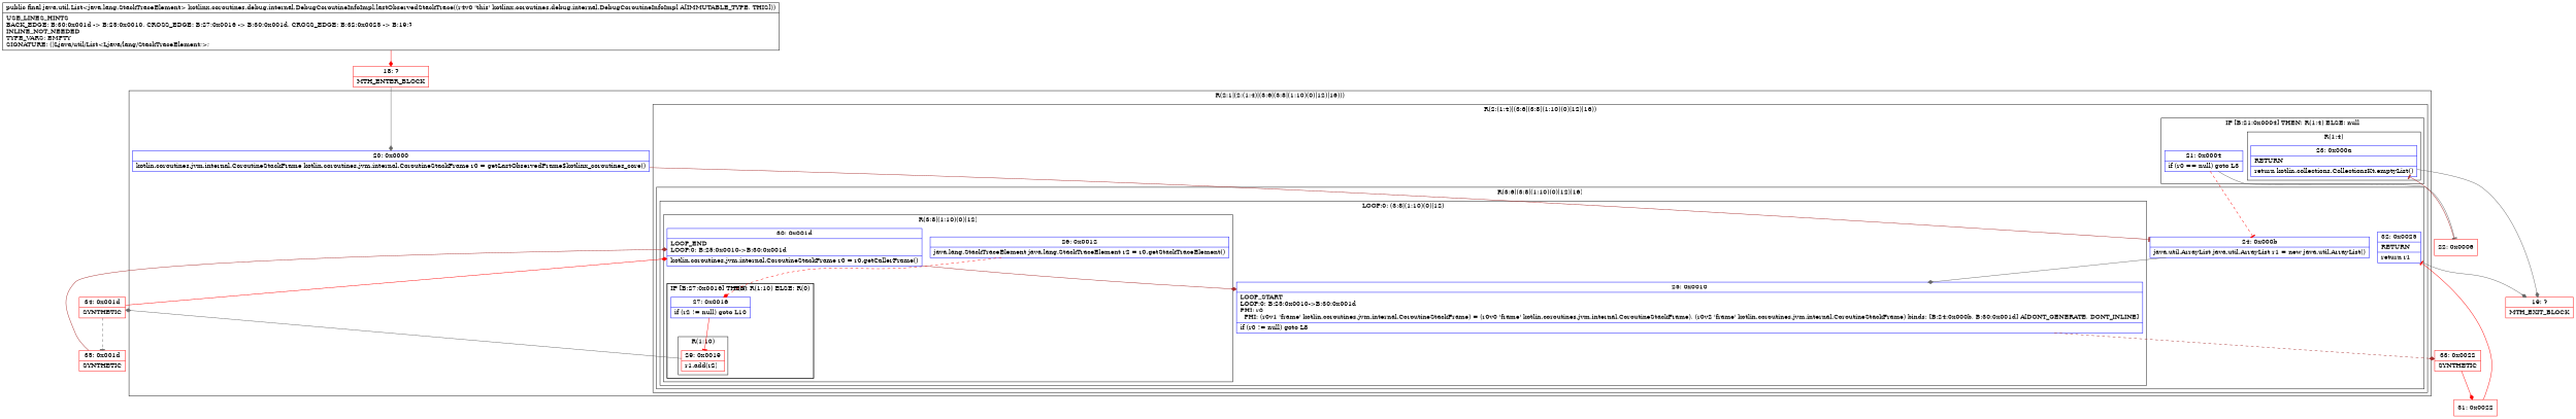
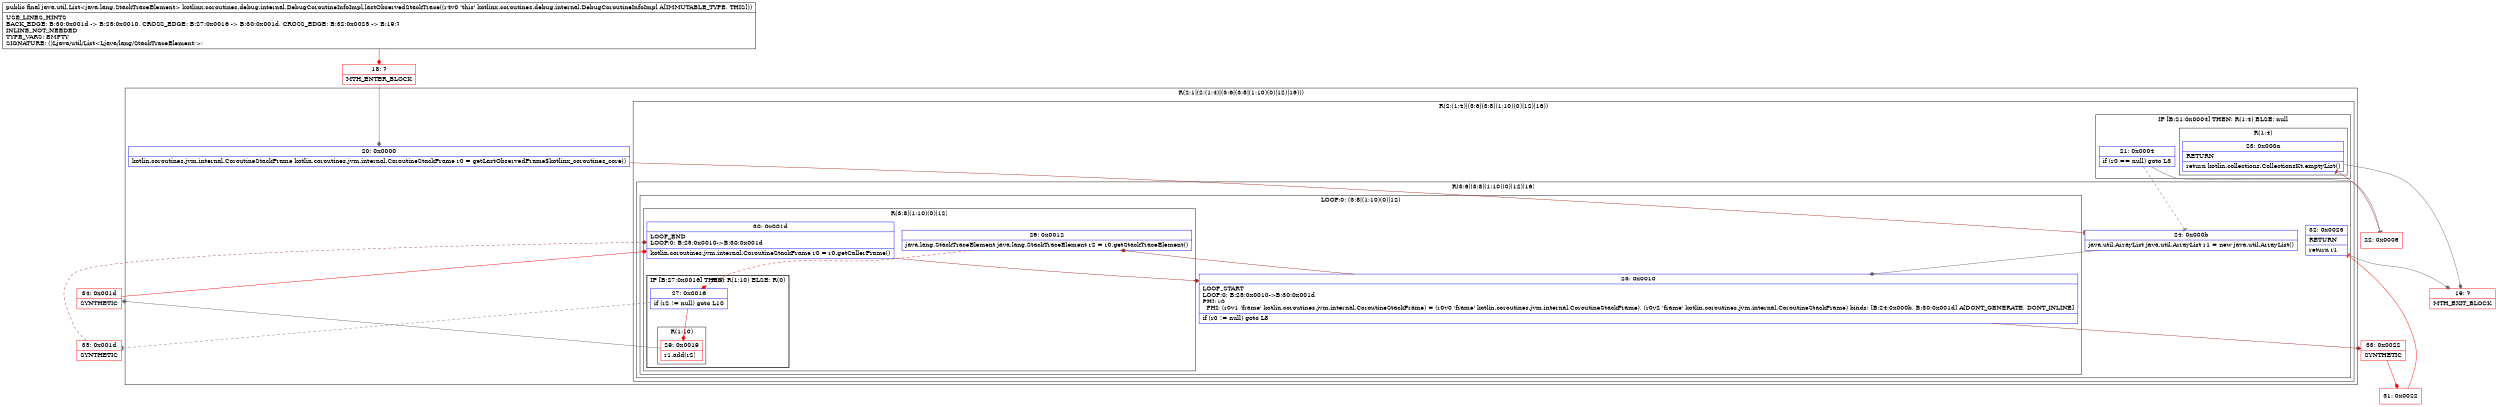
  digraph {
    node [color=blue shape=record]
    edge [arrowhead=diamond color=gray40]
    n1 [label="{23\:\ 0x000a|RETURN\l|return kotlin.collections.CollectionsKt.emptyList()\l}"]
    n2 [label="{21\:\ 0x0004|if (r0 == null) goto L3\l}"]
    n3 [color=red label="{29\:\ 0x0019|r1.add(r2)\l}"]
    n4 [label="{27\:\ 0x0016|if (r2 != null) goto L10\l}"]
    n5 [label="{26\:\ 0x0012|java.lang.StackTraceElement java.lang.StackTraceElement r2 = r0.getStackTraceElement()\l}"]
    n6 [label="{30\:\ 0x001d|LOOP_END\lLOOP:0: B:25:0x0010\-\>B:30:0x001d\l|kotlin.coroutines.jvm.internal.CoroutineStackFrame r0 = r0.getCallerFrame()\l}"]
    n7 [label="{25\:\ 0x0010|LOOP_START\lLOOP:0: B:25:0x0010\-\>B:30:0x001d\lPHI: r0 \l  PHI: (r0v1 'frame' kotlin.coroutines.jvm.internal.CoroutineStackFrame) = (r0v0 'frame' kotlin.coroutines.jvm.internal.CoroutineStackFrame), (r0v2 'frame' kotlin.coroutines.jvm.internal.CoroutineStackFrame) binds: [B:24:0x000b, B:30:0x001d] A[DONT_GENERATE, DONT_INLINE]\l|if (r0 != null) goto L8\l}"]
    n8 [label="{24\:\ 0x000b|java.util.ArrayList java.util.ArrayList r1 = new java.util.ArrayList()\l}"]
    n9 [label="{32\:\ 0x0025|RETURN\l|return r1\l}"]
    n10 [label="{20\:\ 0x0000|kotlin.coroutines.jvm.internal.CoroutineStackFrame kotlin.coroutines.jvm.internal.CoroutineStackFrame r0 = getLastObservedFrame$kotlinx_coroutines_core()\l}"]
    n11 [color=red label="{19\:\ ?|MTH_EXIT_BLOCK\l}"]
    n12 [color=red label="{22\:\ 0x0006}"]
    n13 [color=red label="{34\:\ 0x001d|SYNTHETIC\l}"]
    n14 [color=red label="{35\:\ 0x001d|SYNTHETIC\l}"]
    n15 [color=red label="{33\:\ 0x0022|SYNTHETIC\l}"]
    n16 [color=red label="{31\:\ 0x0022}"]
    n17 [color=red label="{18\:\ ?|MTH_ENTER_BLOCK\l}"]
    n18 [label="{public final java.util.List\<java.lang.StackTraceElement\> kotlinx.coroutines.debug.internal.DebugCoroutineInfoImpl.lastObservedStackTrace((r4v0 'this' kotlinx.coroutines.debug.internal.DebugCoroutineInfoImpl A[IMMUTABLE_TYPE, THIS]))  | USE_LINES_HINTS\lBACK_EDGE: B:30:0x001d \-\> B:25:0x0010, CROSS_EDGE: B:27:0x0016 \-\> B:30:0x001d, CROSS_EDGE: B:32:0x0025 \-\> B:19:?\lINLINE_NOT_NEEDED\lTYPE_VARS: EMPTY\lSIGNATURE: ()Ljava\/util\/List\<Ljava\/lang\/StackTraceElement;\>;\l}" color=""]
    subgraph cluster_1 {
      label="R(2:1|(2:(1:4)|(3:6|(3:8|(1:10)(0)|12)|16)))"
      n10
      subgraph cluster_2 {
        label="R(2:(1:4)|(3:6|(3:8|(1:10)(0)|12)|16))"
        subgraph cluster_3 {
          label="IF [B:21:0x0004] THEN: R(1:4) ELSE: null"
          n2
          subgraph cluster_4 {
            label="R(1:4)"
            n1
          }
        }
        subgraph cluster_5 {
          label="R(3:6|(3:8|(1:10)(0)|12)|16)"
          n8
          n9
          subgraph cluster_6 {
            label="LOOP:0: (3:8|(1:10)(0)|12)"
            n7
            subgraph cluster_7 {
              label="R(3:8|(1:10)(0)|12)"
              n5
              n6
              subgraph cluster_8 {
                label="IF [B:27:0x0016] THEN: R(1:10) ELSE: R(0)"
                n4
                subgraph cluster_9 {
                  label="R(1:10)"
                  n3
                }
                subgraph cluster_10 {
                  label="R(0)"
                }
              }
            }
          }
        }
      }
    }
    n1 -> n11
-   n2 -> n8 [arrowhead=tee color=red style=dashed]
+   n2 -> n8 [arrowhead=tee style=dashed]
    n2 -> n12 [arrowhead=tee]
    n3 -> n13
-   n4 -> n3 [arrowhead=tee color=red]
-   n13 -> n14 [arrowhead=tee style=dashed]
+   n4 -> n3 [color=red]
+   n4 -> n14 [arrowhead=tee style=dashed]
    n5 -> n4 [color=red style=dashed]
    n6 -> n7 [color=brown]
-   n7 -> n15 [color=brown style=dashed]
+   n7 -> n5 [color=brown]
+   n7 -> n15 [color=brown style=solid]
    n8 -> n7
    n9 -> n11
    n10 -> n8 [arrowhead=tee color=brown]
    n12 -> n1 [arrowhead=tee color=brown]
    n13 -> n6 [color=red]
-   n14 -> n6 [color=brown]
+   n14 -> n6 [color=brown style=dashed]
    n15 -> n16 [color=red]
    n16 -> n9 [arrowhead=tee color=red]
    n17 -> n10
    n18 -> n17 [color=red]
  }
